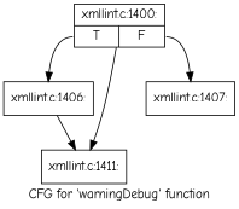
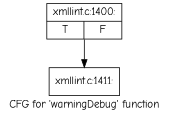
  digraph {
    fontname="Comic Neue"
    label="CFG for 'warningDebug' function"
    node [fontname="Comic Neue" shape=record]
    edge [fontname="Comic Neue"]
    n1 [label="{xmllint.c:1400:|{<s0>T|<s1>F}}"]
-   n2 [label="{xmllint.c:1406:}"]
-   n3 [label="{xmllint.c:1407:}"]
    n4 [label="{xmllint.c:1411:}"]
-   n1 -> n2 [tailport=s0]
-   n1 -> n3 [tailport=s1]
    n1 -> n4
-   n2 -> n4
  }
